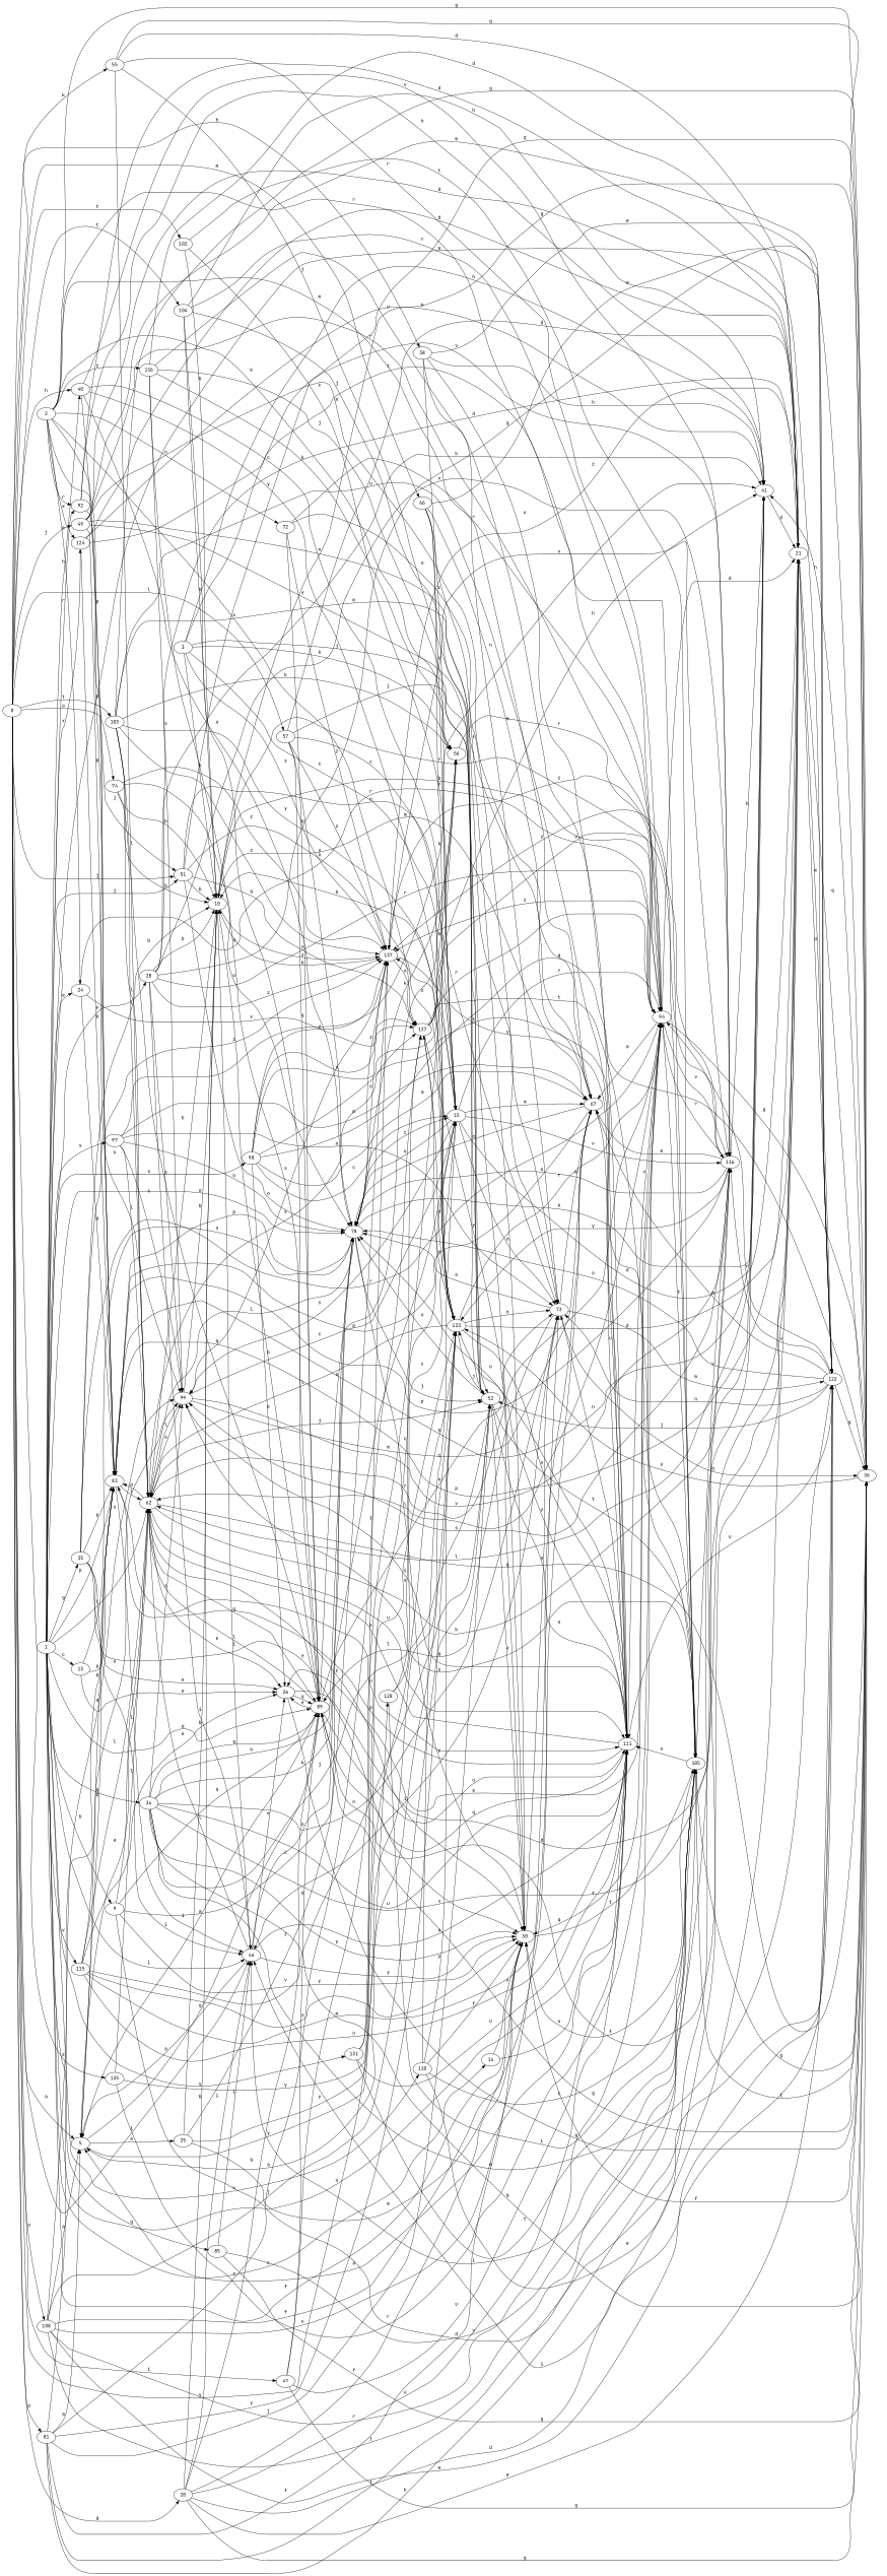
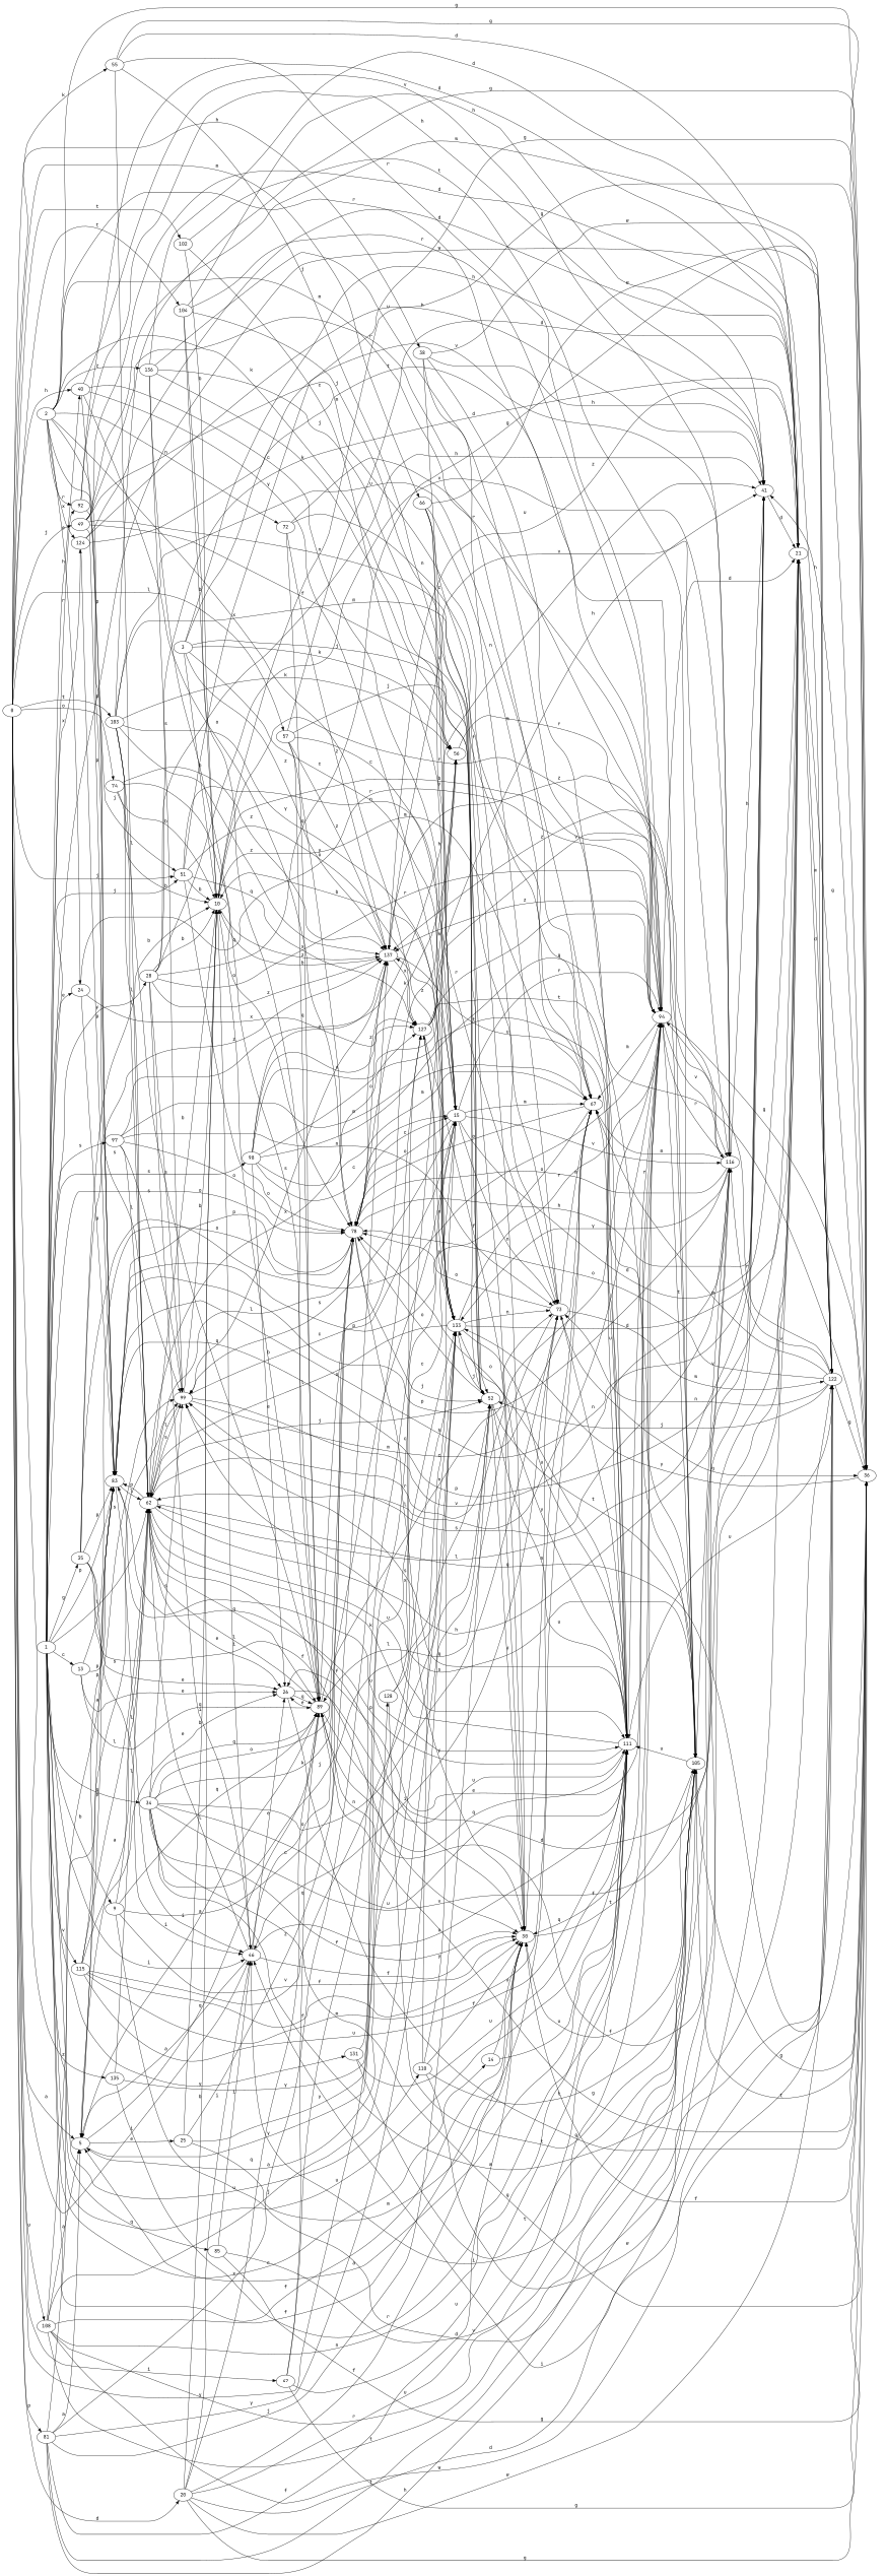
  strict digraph {
    fontname="JetBrains Mono"
    rankdir=LR
    node [fontname="JetBrains Mono"]
    edge [fontname="JetBrains Mono"]
    0
    5
    20
    38
    40
    42
    46
    49
    51
    55
    57
    66
    74
    81
    102
    103
    104
    108
    128
    135
    83
    89
    25
    133
    30
    122
    36
    10
    21
    111
    15
    41
    73
    78
    116
    56
    62
    26
    67
    94
    127
    52
    137
    99
    105
    1
    9
    13
    14
    24
    28
    34
    35
    85
    92
    97
    98
    110
    115
    124
    131
    2
    72
    136
    3
    0 -> 5 [label=a]
    0 -> 20 [label=d]
    0 -> 38 [label=h]
    0 -> 40 [label=h]
    0 -> 42 [label=i]
    0 -> 46 [label=i]
    0 -> 49 [label=j]
    0 -> 51 [label=j]
    0 -> 55 [label=k]
    0 -> 57 [label=l]
    0 -> 66 [label=m]
    0 -> 74 [label=o]
    0 -> 81 [label=p]
    0 -> 102 [label=t]
    0 -> 103 [label=t]
    0 -> 104 [label=t]
    0 -> 108 [label=u]
    0 -> 128 [label=y]
    0 -> 135 [label=z]
    5 -> 83 [label=p]
    5 -> 89 [label=q]
    5 -> 25 [label=e]
    5 -> 133 [label=y]
    20 -> 46 [label=i]
    20 -> 89 [label=q]
    20 -> 30 [label=f]
    20 -> 122 [label=w]
    20 -> 36 [label=g]
    20 -> 10 [label=b]
    20 -> 21 [label=d]
    20 -> 111 [label=u]
    38 -> 122 [label=w]
    38 -> 111 [label=u]
    38 -> 15 [label=c]
    38 -> 41 [label=h]
    38 -> 73 [label=n]
    40 -> 83 [label=p]
    40 -> 133 [label=y]
    40 -> 15 [label=c]
    40 -> 78 [label=o]
    40 -> 116 [label=v]
    42 -> 89 [label=q]
    42 -> 36 [label=g]
    42 -> 111 [label=u]
    42 -> 56 [label=k]
    46 -> 5 [label=a]
    46 -> 30 [label=f]
    46 -> 111 [label=u]
    46 -> 78 [label=o]
    46 -> 62 [label=l]
    46 -> 26 [label=e]
    49 -> 83 [label=p]
    49 -> 30 [label=f]
    49 -> 122 [label=w]
    49 -> 21 [label=d]
    49 -> 73 [label=n]
    49 -> 67 [label=m]
    49 -> 94 [label=r]
    51 -> 133 [label=y]
    51 -> 36 [label=g]
    51 -> 10 [label=b]
    51 -> 73 [label=n]
    51 -> 78 [label=o]
    51 -> 127 [label=x]
    55 -> 36 [label=g]
    55 -> 21 [label=d]
    55 -> 62 [label=l]
    55 -> 94 [label=r]
    55 -> 52 [label=j]
    57 -> 89 [label=q]
    57 -> 21 [label=d]
    57 -> 15 [label=c]
    57 -> 78 [label=o]
    57 -> 52 [label=j]
    57 -> 137 [label=z]
    66 -> 133 [label=y]
    66 -> 30 [label=f]
    66 -> 122 [label=w]
    66 -> 15 [label=c]
    66 -> 67 [label=m]
    74 -> 10 [label=b]
    74 -> 78 [label=o]
    74 -> 62 [label=l]
    74 -> 137 [label=z]
    81 -> 5 [label=a]
    81 -> 133 [label=y]
    81 -> 30 [label=f]
    81 -> 41 [label=h]
    81 -> 127 [label=x]
    81 -> 52 [label=j]
    81 -> 99 [label=s]
    81 -> 105 [label=t]
    102 -> 10 [label=b]
    102 -> 15 [label=c]
    102 -> 105 [label=t]
    103 -> 89 [label=q]
    103 -> 133 [label=y]
    103 -> 36 [label=g]
    103 -> 10 [label=b]
    103 -> 111 [label=u]
    103 -> 56 [label=k]
    103 -> 62 [label=l]
    103 -> 67 [label=m]
    103 -> 137 [label=z]
    104 -> 89 [label=q]
    104 -> 10 [label=b]
    104 -> 41 [label=h]
    104 -> 94 [label=r]
    104 -> 52 [label=j]
    108 -> 5 [label=a]
    108 -> 30 [label=f]
    108 -> 122 [label=w]
-   108 -> 73 [label=n]
+   108 -> 111 [label=n]
    108 -> 94 [label=r]
    108 -> 52 [label=j]
    108 -> 99 [label=s]
    108 -> 105 [label=t]
    128 -> 15 [label=c]
    128 -> 127 [label=x]
    128 -> 105 [label=t]
    135 -> 133 [label=y]
    135 -> 62 [label=l]
    135 -> 94 [label=r]
    83 -> 5 [label=a]
    83 -> 46 [label=i]
    83 -> 111 [label=u]
    83 -> 41 [label=h]
    83 -> 62 [label=l]
    89 -> 5 [label=a]
    89 -> 36 [label=g]
    89 -> 10 [label=b]
    89 -> 111 [label=u]
    89 -> 73 [label=n]
    89 -> 78 [label=o]
    89 -> 62 [label=l]
    89 -> 26 [label=e]
    25 -> 133 [label=y]
    25 -> 10 [label=b]
    25 -> 67 [label=m]
    25 -> 137 [label=z]
    133 -> 5 [label=a]
    133 -> 21 [label=d]
    133 -> 111 [label=u]
    133 -> 73 [label=n]
    133 -> 62 [label=l]
    133 -> 94 [label=r]
    133 -> 127 [label=x]
    133 -> 52 [label=j]
    133 -> 137 [label=z]
    30 -> 73 [label=n]
    30 -> 105 [label=t]
    122 -> 46 [label=i]
    122 -> 36 [label=g]
    122 -> 21 [label=d]
    122 -> 111 [label=u]
    122 -> 73 [label=n]
    122 -> 78 [label=o]
    122 -> 116 [label=v]
    122 -> 67 [label=m]
    122 -> 94 [label=r]
    122 -> 52 [label=j]
    36 -> 133 [label=y]
    36 -> 30 [label=f]
    36 -> 41 [label=h]
    36 -> 105 [label=t]
    10 -> 46 [label=i]
    10 -> 36 [label=g]
    10 -> 67 [label=m]
    10 -> 94 [label=r]
    10 -> 137 [label=z]
    21 -> 83 [label=p]
    21 -> 89 [label=q]
    21 -> 122 [label=w]
    21 -> 36 [label=g]
    21 -> 137 [label=z]
    111 -> 5 [label=a]
    111 -> 83 [label=p]
    111 -> 89 [label=q]
    111 -> 133 [label=y]
    111 -> 73 [label=n]
    111 -> 78 [label=o]
    111 -> 62 [label=l]
    111 -> 94 [label=r]
    111 -> 99 [label=s]
    15 -> 10 [label=b]
    15 -> 21 [label=d]
    15 -> 73 [label=n]
    15 -> 78 [label=o]
    15 -> 116 [label=v]
    15 -> 67 [label=m]
    15 -> 94 [label=r]
    15 -> 99 [label=s]
    41 -> 21 [label=d]
    41 -> 62 [label=l]
    73 -> 46 [label=i]
    73 -> 89 [label=q]
    73 -> 122 [label=w]
    73 -> 36 [label=g]
    73 -> 78 [label=o]
    73 -> 67 [label=m]
    78 -> 83 [label=p]
    78 -> 30 [label=f]
    78 -> 15 [label=c]
    78 -> 41 [label=h]
    78 -> 56 [label=k]
    78 -> 62 [label=l]
    78 -> 52 [label=j]
    78 -> 137 [label=z]
    116 -> 83 [label=p]
    116 -> 133 [label=y]
    116 -> 41 [label=h]
    116 -> 78 [label=o]
    116 -> 67 [label=m]
    116 -> 94 [label=r]
    116 -> 137 [label=z]
    116 -> 99 [label=s]
    56 -> 94 [label=r]
    62 -> 5 [label=a]
    62 -> 83 [label=p]
    62 -> 89 [label=q]
    62 -> 30 [label=f]
    62 -> 36 [label=g]
    62 -> 10 [label=b]
    62 -> 111 [label=u]
    62 -> 41 [label=h]
    62 -> 26 [label=e]
    62 -> 94 [label=r]
    62 -> 127 [label=x]
    62 -> 52 [label=j]
    62 -> 99 [label=s]
    26 -> 89 [label=q]
    26 -> 36 [label=g]
    26 -> 21 [label=d]
    67 -> 83 [label=p]
    67 -> 111 [label=u]
    67 -> 78 [label=o]
    94 -> 30 [label=f]
    94 -> 36 [label=g]
    94 -> 10 [label=b]
    94 -> 21 [label=d]
    94 -> 116 [label=v]
    94 -> 62 [label=l]
    94 -> 26 [label=e]
    94 -> 67 [label=m]
    94 -> 137 [label=z]
    94 -> 105 [label=t]
    127 -> 133 [label=y]
    127 -> 30 [label=f]
    127 -> 41 [label=h]
    127 -> 116 [label=v]
    127 -> 56 [label=k]
    127 -> 105 [label=t]
    52 -> 30 [label=f]
    52 -> 111 [label=u]
    52 -> 78 [label=o]
    52 -> 105 [label=t]
    137 -> 10 [label=b]
    137 -> 111 [label=u]
    137 -> 78 [label=o]
    137 -> 116 [label=v]
    137 -> 127 [label=x]
    137 -> 99 [label=s]
    99 -> 10 [label=b]
    99 -> 15 [label=c]
    99 -> 116 [label=v]
    99 -> 62 [label=l]
    99 -> 67 [label=m]
    105 -> 46 [label=i]
    105 -> 30 [label=f]
    105 -> 36 [label=g]
    105 -> 111 [label=u]
    105 -> 116 [label=v]
    105 -> 137 [label=z]
    105 -> 99 [label=s]
    1 -> 40 [label=h]
    1 -> 46 [label=i]
    1 -> 51 [label=j]
    1 -> 83 [label=p]
-   1 -> 89 [label=q]
+   13 -> 89 [label=q]
    1 -> 30 [label=f]
    1 -> 122 [label=w]
    1 -> 111 [label=u]
    1 -> 78 [label=o]
    1 -> 62 [label=l]
    1 -> 9 [label=b]
    1 -> 13 [label=c]
    1 -> 14 [label=c]
    1 -> 24 [label=e]
    1 -> 28 [label=f]
    1 -> 34 [label=g]
    1 -> 35 [label=g]
    1 -> 85 [label=q]
    1 -> 92 [label=r]
    1 -> 97 [label=s]
    1 -> 98 [label=s]
    1 -> 110 [label=u]
    1 -> 115 [label=v]
    1 -> 124 [label=x]
    1 -> 131 [label=y]
    9 -> 89 [label=q]
    9 -> 30 [label=f]
    9 -> 21 [label=d]
    9 -> 15 [label=c]
    9 -> 62 [label=l]
    13 -> 83 [label=p]
    13 -> 78 [label=o]
    13 -> 26 [label=e]
    14 -> 30 [label=f]
    14 -> 111 [label=u]
    24 -> 83 [label=p]
    24 -> 94 [label=r]
    24 -> 127 [label=x]
    28 -> 46 [label=i]
    28 -> 36 [label=g]
    28 -> 10 [label=b]
    28 -> 21 [label=d]
    28 -> 41 [label=h]
    28 -> 116 [label=v]
    28 -> 94 [label=r]
    28 -> 137 [label=z]
    28 -> 99 [label=s]
    34 -> 89 [label=q]
    34 -> 30 [label=f]
    34 -> 122 [label=w]
    34 -> 36 [label=g]
    34 -> 111 [label=u]
    34 -> 73 [label=n]
    34 -> 78 [label=o]
    34 -> 116 [label=v]
    34 -> 56 [label=k]
    34 -> 52 [label=j]
    34 -> 99 [label=s]
    35 -> 46 [label=i]
    35 -> 83 [label=p]
    35 -> 30 [label=f]
    35 -> 10 [label=b]
    35 -> 26 [label=e]
    35 -> 94 [label=r]
    35 -> 137 [label=z]
    85 -> 46 [label=i]
    85 -> 36 [label=g]
    85 -> 116 [label=v]
    92 -> 83 [label=p]
    92 -> 21 [label=d]
    92 -> 41 [label=h]
    97 -> 41 [label=h]
    97 -> 73 [label=n]
    97 -> 78 [label=o]
    97 -> 62 [label=l]
    97 -> 67 [label=m]
    97 -> 99 [label=s]
    98 -> 36 [label=g]
    98 -> 15 [label=c]
    98 -> 26 [label=e]
    98 -> 67 [label=m]
    98 -> 94 [label=r]
    98 -> 127 [label=x]
    98 -> 137 [label=z]
    98 -> 105 [label=t]
    110 -> 133 [label=y]
    110 -> 30 [label=f]
    110 -> 122 [label=w]
    110 -> 15 [label=c]
    110 -> 105 [label=t]
    115 -> 83 [label=p]
    115 -> 30 [label=f]
    115 -> 111 [label=u]
    115 -> 62 [label=l]
    115 -> 26 [label=e]
    115 -> 67 [label=m]
    115 -> 52 [label=v]
    124 -> 83 [label=p]
    124 -> 21 [label=d]
    124 -> 41 [label=h]
    124 -> 105 [label=t]
    131 -> 111 [label=u]
    131 -> 15 [label=c]
-   131 -> 137 [label=z]
    131 -> 105 [label=t]
    2 -> 51 [label=j]
    2 -> 36 [label=g]
    2 -> 56 [label=k]
    2 -> 67 [label=m]
    2 -> 94 [label=r]
    2 -> 127 [label=x]
    2 -> 99 [label=s]
    2 -> 24 [label=e]
    2 -> 92 [label=r]
    2 -> 124 [label=x]
    2 -> 72 [label=n]
    2 -> 136 [label=z]
    72 -> 89 [label=q]
    72 -> 73 [label=n]
    72 -> 94 [label=r]
    72 -> 137 [label=z]
    136 -> 89 [label=q]
    136 -> 21 [label=d]
    136 -> 111 [label=u]
    136 -> 56 [label=k]
    136 -> 52 [label=j]
    136 -> 99 [label=s]
    3 -> 10 [label=b]
    3 -> 15 [label=c]
    3 -> 41 [label=h]
    3 -> 116 [label=v]
    3 -> 56 [label=k]
    3 -> 52 [label=j]
    3 -> 137 [label=z]
  }
